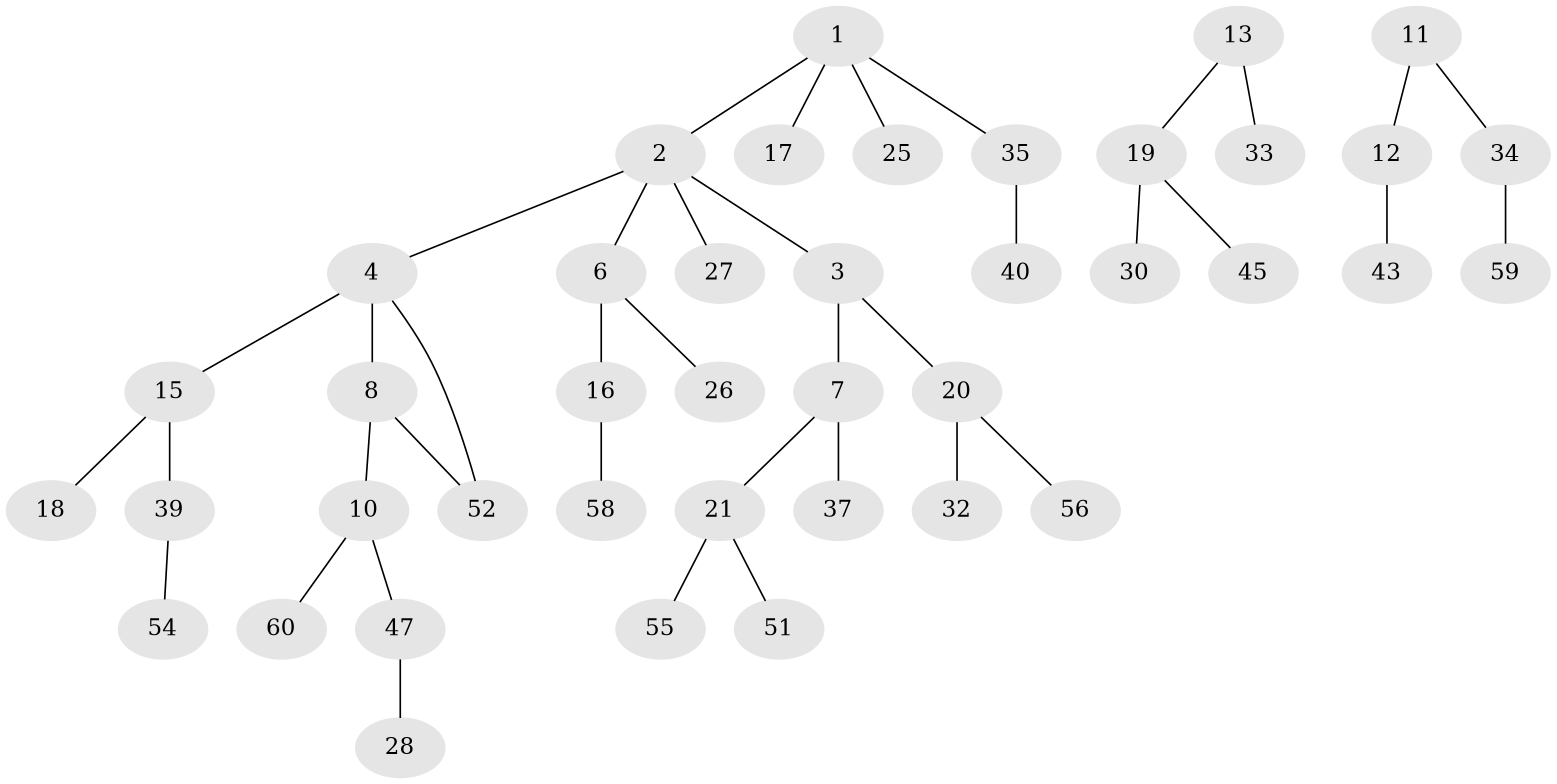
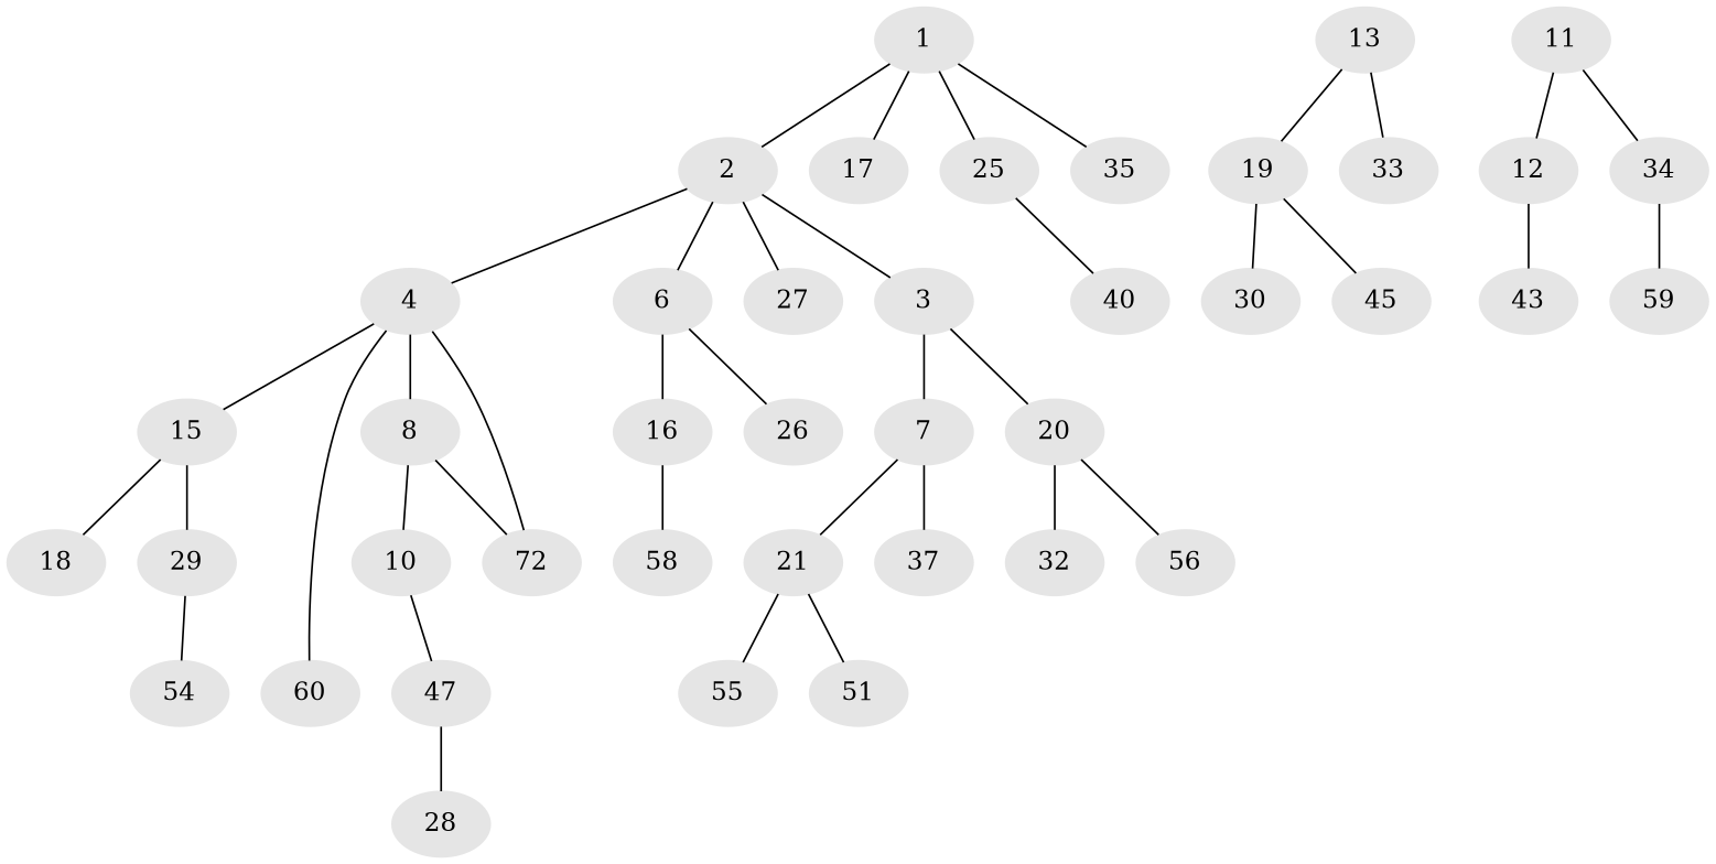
  graph {
    node [color=gray90 style=filled]
    1 [super="+7"]
    2
    17 [super="+23"]
    25
    35 [super="+57"]
    3
    4
    6
    27
    40 [super="+44"]
    n11 [label=7]
    20 [super="+31"]
    8 [super="+9"]
    15
    60
-   52 [super="+53"]
+   52 [super="+53" label=72]
    16
    26 [super="+46+48+36"]
    58
    21 [super="+39+22"]
    37
    32 [super="+41"]
    56
    10
    13 [super="+24"]
    19
    33
    18
-   29 [super="+38" label=39]
+   29 [super="+38"]
    51
    55
    47 [super="+49"]
    11
    12
    34
    28
    43
    59
    30
    45 [super="+50"]
    54
    1 -- 2
    1 -- 17
    1 -- 25
    1 -- 35
    2 -- 3
    2 -- 4
    2 -- 6
    2 -- 27
-   35 -- 40
+   25 -- 40
    3 -- n11
    3 -- 20
    4 -- 8
    4 -- 15
-   10 -- 60
+   4 -- 60
    4 -- 52
    6 -- 16
    6 -- 26
    n11 -- 21
    n11 -- 37
    20 -- 32
    20 -- 56
    8 -- 52
    8 -- 10
    15 -- 18
    15 -- 29
    16 -- 58
    21 -- 51
    21 -- 55
    10 -- 47
    13 -- 19
    13 -- 33
    19 -- 30
    19 -- 45
    29 -- 54
    47 -- 28
    11 -- 12
    11 -- 34
    12 -- 43
    34 -- 59
  }
